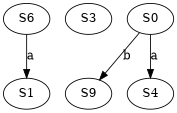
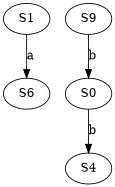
  strict digraph {
    S6
    S1
-   S3
    n4 [label=S9]
    S0
    S4
-   S6 -> S1 [label=a]
-   S0 -> n4 [label=b]
-   S0 -> S4 [label=a]
+   S1 -> S6 [label=a]
+   n4 -> S0 [label=b]
+   S0 -> S4 [label=b]
  }
